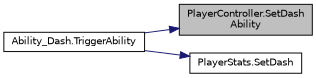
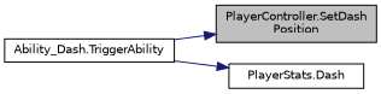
  digraph {
    rankdir=RL
    node [color=black fillcolor=white fontname=Helvetica fontsize=10 shape=record style=filled]
    edge [color=midnightblue dir=back fontname=Helvetica fontsize=10 labelfontname=Helvetica labelfontsize=10 style=solid]
-   n1 [fillcolor=grey75 fontcolor=black height=0.2 label="PlayerController.SetDash\lAbility" width=0.4]
+   n1 [fillcolor=grey75 fontcolor=black height=0.2 label="PlayerController.SetDash\lPosition" width=0.4]
    n2 [height=0.2 label="Ability_Dash.TriggerAbility" width=0.4]
-   n3 [height=0.2 label="PlayerStats.SetDash" width=0.4]
+   n3 [height=0.2 label="PlayerStats.Dash" width=0.4]
    n1 -> n2
    n3 -> n2
  }
